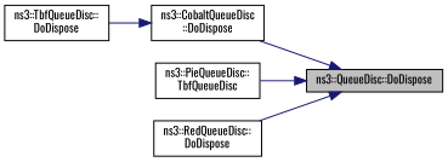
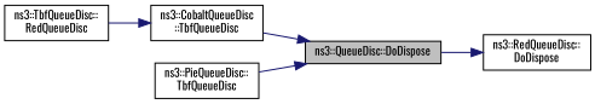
  digraph {
    fontname=Oswald
    rankdir=RL
    node [color=black fillcolor=white fontname=Oswald fontsize=10 shape=record style=filled]
    edge [color=midnightblue dir=back fontname=Oswald fontsize=10 labelfontname=Helvetica labelfontsize=10 style=solid]
    n1 [fillcolor=grey75 fontcolor=black height=0.2 label="ns3::QueueDisc::DoDispose" width=0.4]
-   n2 [height=0.2 label="ns3::CobaltQueueDisc\l::DoDispose" width=0.4]
+   n2 [height=0.2 label="ns3::CobaltQueueDisc\l::TbfQueueDisc" width=0.4]
    n3 [height=0.2 label="ns3::PieQueueDisc::\lTbfQueueDisc" width=0.4]
    n4 [height=0.2 label="ns3::RedQueueDisc::\lDoDispose" width=0.4]
-   n5 [height=0.2 label="ns3::TbfQueueDisc::\lDoDispose" width=0.4]
+   n5 [height=0.2 label="ns3::TbfQueueDisc::\lRedQueueDisc" width=0.4]
    n1 -> n2
    n1 -> n3
-   n1 -> n4
+   n4 -> n1
    n2 -> n5
  }
